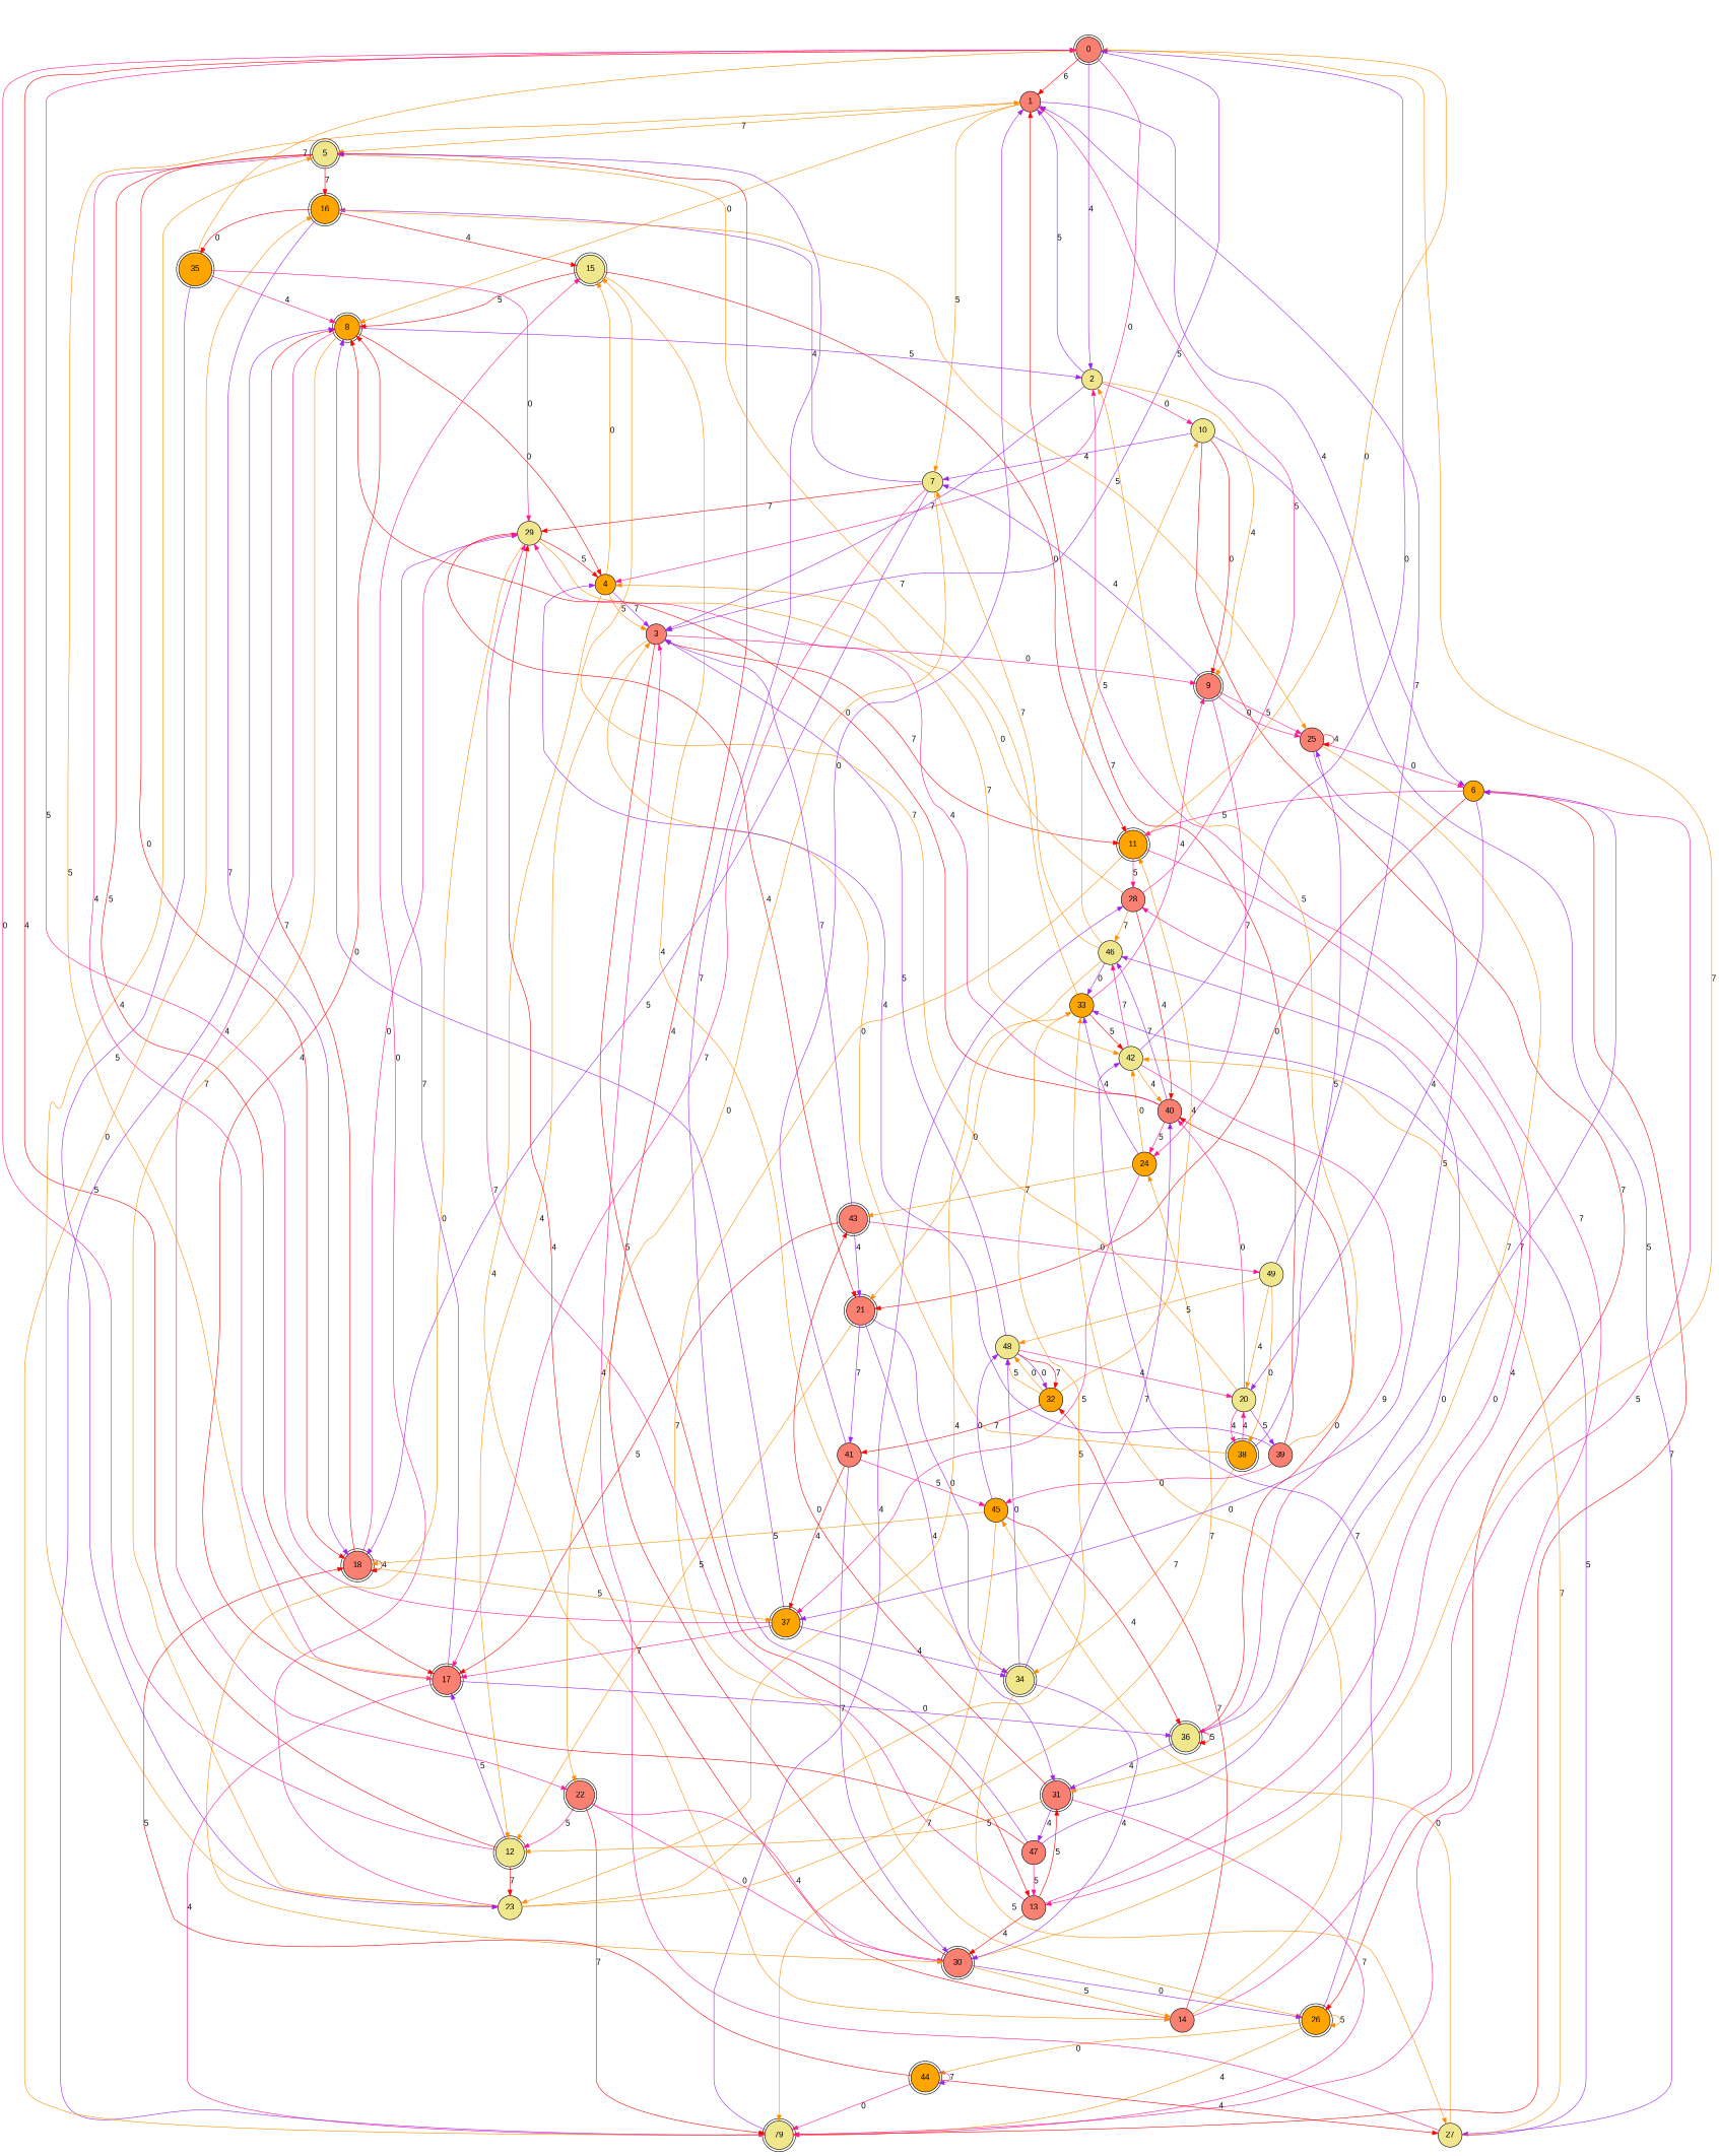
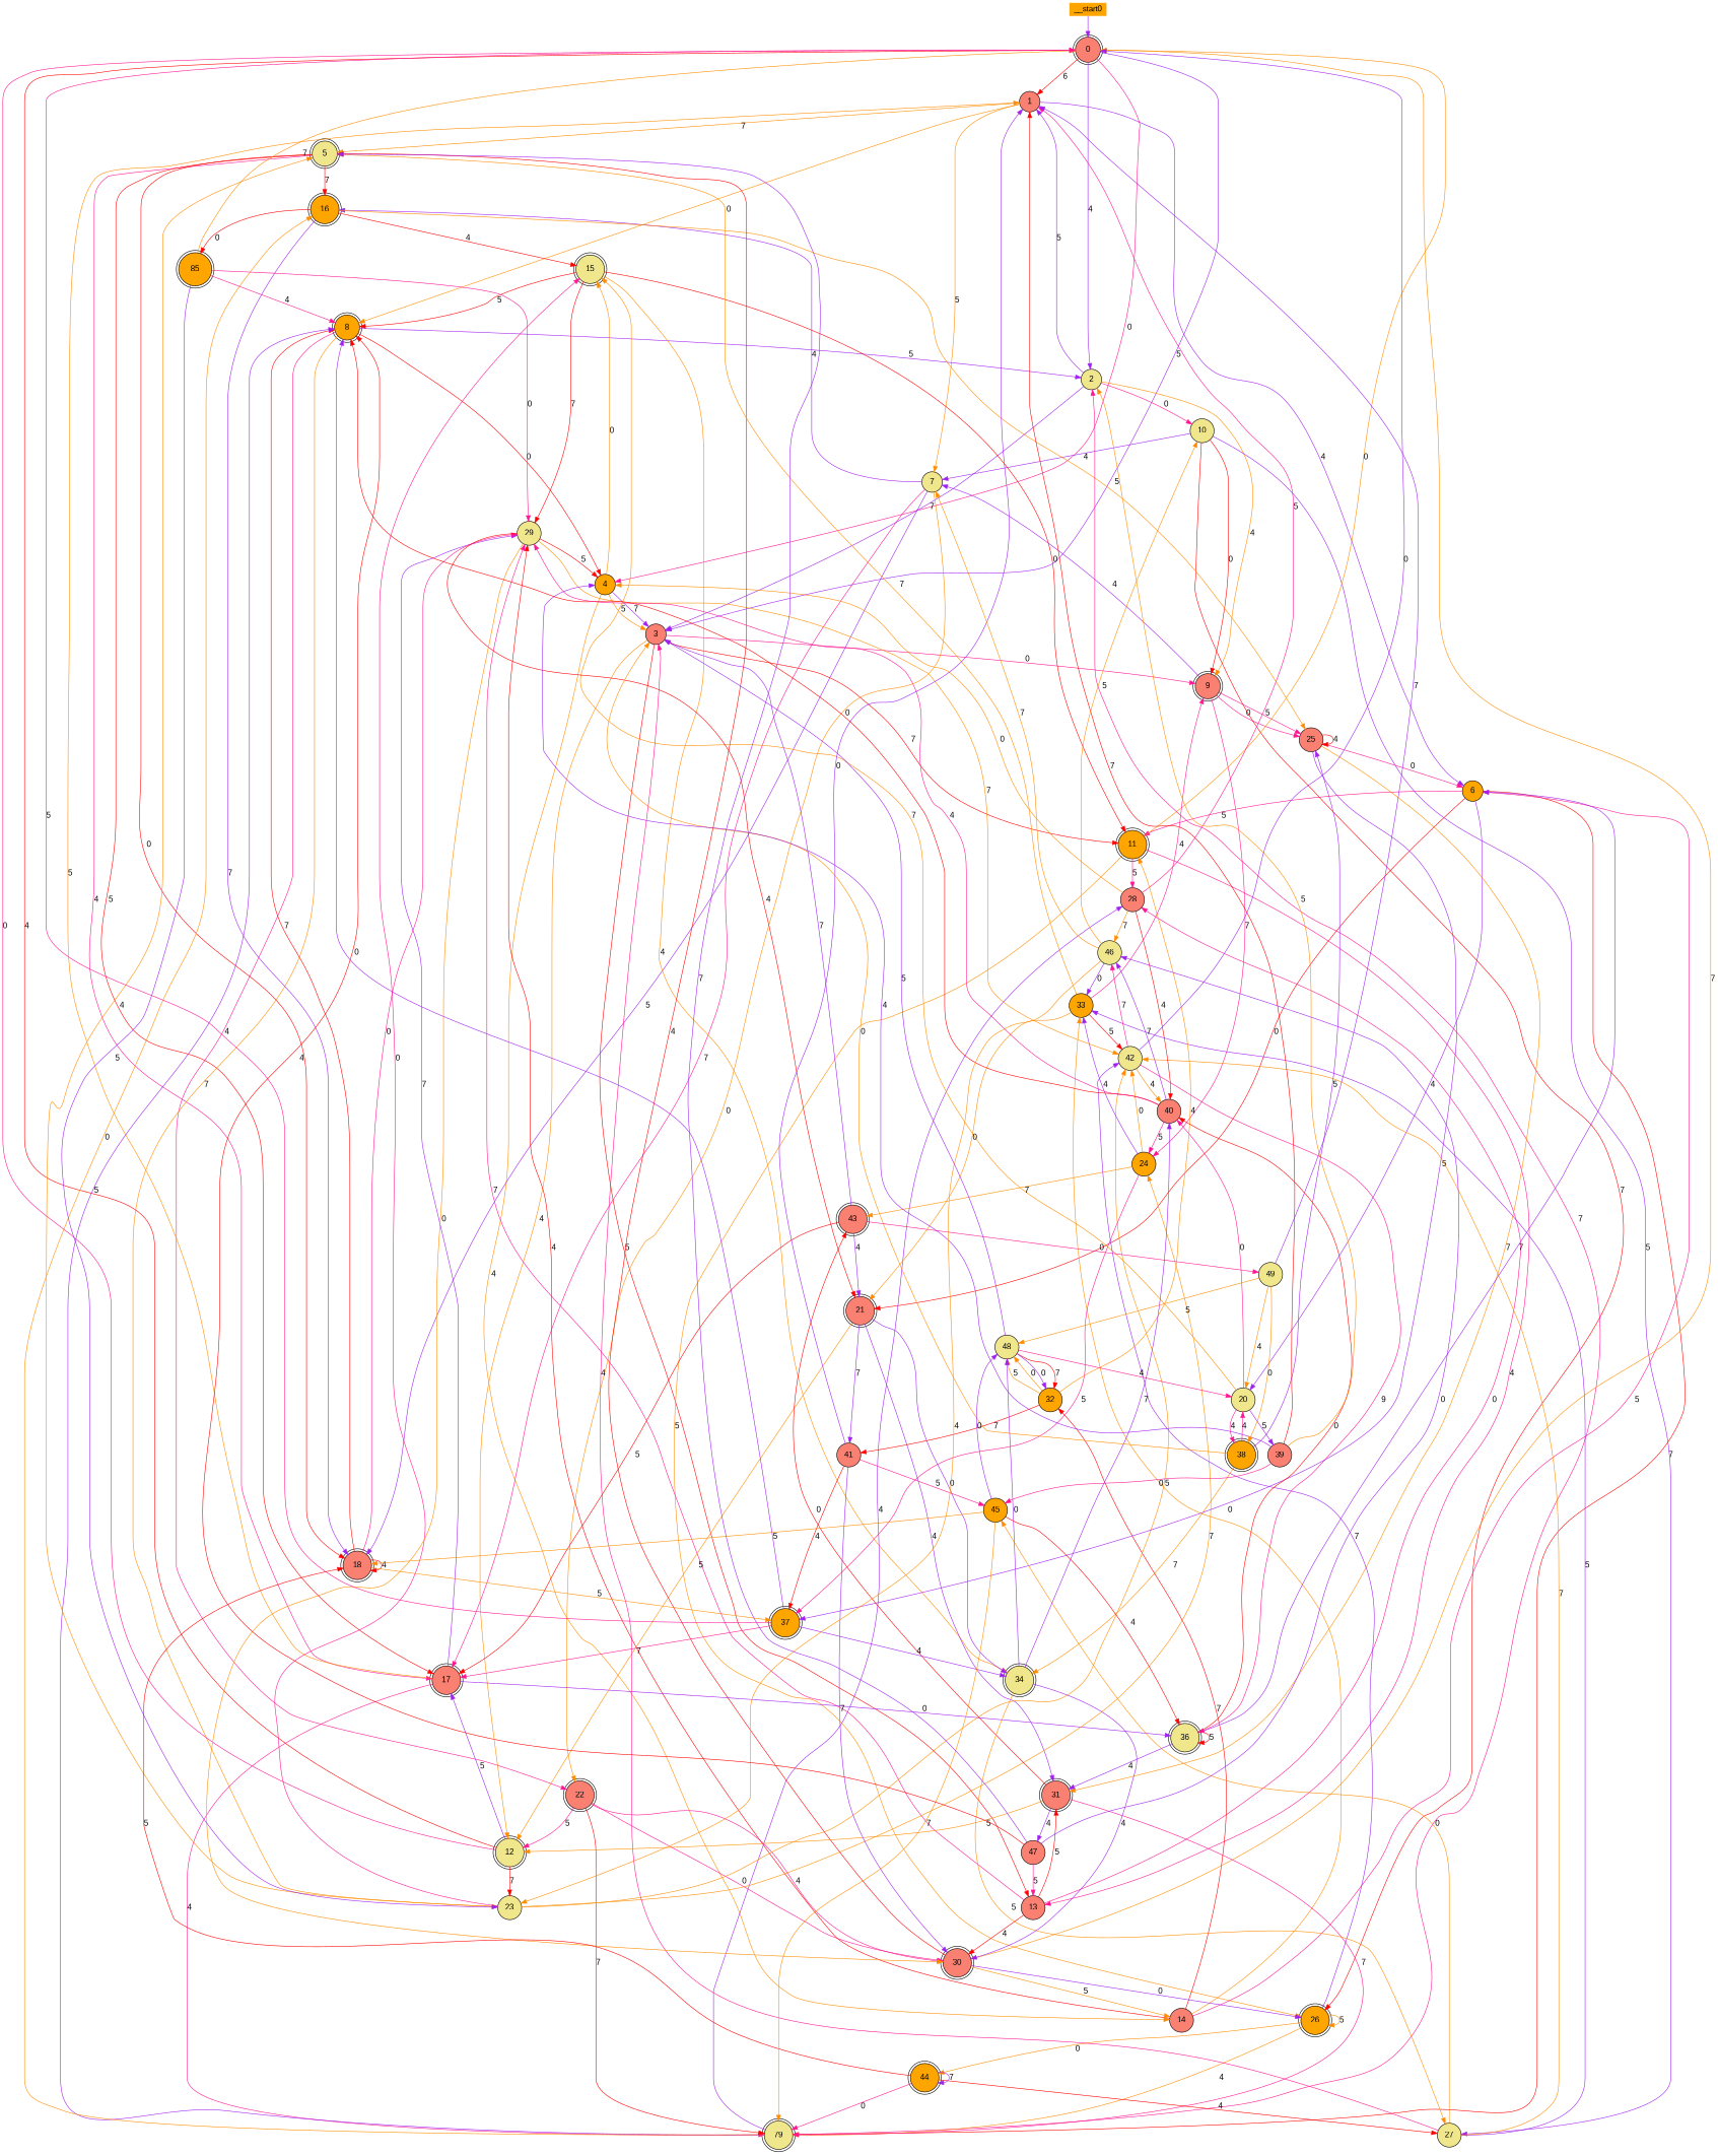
  digraph {
    fontname="Liberation Sans"
    node [fillcolor=salmon fontname="Liberation Sans" shape=circle style=filled]
    edge [color=darkorange fontname="Liberation Sans"]
    n1 [label=0 shape=doublecircle]
    n2 [label=1]
    n3 [fillcolor=khaki label=2]
    n4 [label=3]
    n5 [fillcolor=orange label=4]
    n6 [fillcolor=khaki label=5 shape=doublecircle]
    n7 [fillcolor=orange label=6]
    n8 [fillcolor=khaki label=7]
    n9 [fillcolor=orange label=8 shape=doublecircle]
    n10 [label=9 shape=doublecircle]
    n11 [fillcolor=khaki label=10]
    n12 [fillcolor=orange label=11 shape=doublecircle]
    n13 [fillcolor=khaki label=12 shape=doublecircle]
    n14 [label=13]
    n15 [label=14]
    n16 [fillcolor=khaki label=15 shape=doublecircle]
    n17 [fillcolor=orange label=16 shape=doublecircle]
    n18 [label=17 shape=doublecircle]
    n19 [label=18 shape=doublecircle]
    n20 [fillcolor=khaki label=79 shape=doublecircle]
    n21 [fillcolor=khaki label=20]
    n22 [label=21 shape=doublecircle]
    n23 [label=22 shape=doublecircle]
    n24 [fillcolor=khaki label=23]
    n25 [fillcolor=orange label=24]
    n26 [label=25]
    n27 [fillcolor=orange label=26 shape=doublecircle]
    n28 [fillcolor=khaki label=27]
    n29 [label=28]
    n30 [fillcolor=khaki label=29]
    n31 [label=30 shape=doublecircle]
    n32 [label=31 shape=doublecircle]
    n33 [fillcolor=orange label=32]
    n34 [fillcolor=orange label=33]
    n35 [fillcolor=khaki label=34 shape=doublecircle]
-   n36 [fillcolor=orange label=35 shape=doublecircle]
+   n36 [fillcolor=orange label=85 shape=doublecircle]
    n37 [fillcolor=khaki label=36 shape=doublecircle]
    n38 [fillcolor=orange label=37 shape=doublecircle]
    n39 [fillcolor=orange label=38 shape=doublecircle]
    n40 [label=39]
    n41 [label=40]
    n42 [label=41]
    n43 [fillcolor=khaki label=42]
    n44 [label=43 shape=doublecircle]
    n45 [fillcolor=orange label=44 shape=doublecircle]
    n46 [fillcolor=orange label=45]
    n47 [fillcolor=khaki label=46]
    n48 [label=47]
    n49 [fillcolor=khaki label=48]
    n50 [fillcolor=khaki label=49]
+   __start0 [fillcolor=orange height=0 shape=none width=0]
    n1 -> n2 [color=red label=6]
    n1 -> n3 [color=purple label=4]
    n1 -> n4 [color=purple label=5]
    n1 -> n5 [color=deeppink label=0]
    n2 -> n6 [label=7]
    n2 -> n7 [color=purple label=4]
    n2 -> n8 [label=5]
    n2 -> n9 [label=0]
    n3 -> n2 [color=purple label=5]
    n3 -> n4 [color=purple label=7]
    n3 -> n10 [label=4]
    n3 -> n11 [color=deeppink label=0]
    n4 -> n10 [color=deeppink label=0]
    n4 -> n12 [color=red label=7]
    n4 -> n13 [label=4]
    n4 -> n14 [color=red label=5]
    n5 -> n4 [color=purple label=7]
    n5 -> n4 [label=5]
    n5 -> n15 [label=4]
    n5 -> n16 [label=0]
    n6 -> n17 [color=red label=7]
    n6 -> n18 [color=deeppink label=4]
    n6 -> n18 [color=red label=5]
    n6 -> n19 [color=red label=0]
    n7 -> n12 [color=deeppink label=5]
    n7 -> n20 [color=red label=7]
    n7 -> n21 [color=purple label=4]
    n7 -> n22 [color=red label=0]
    n8 -> n17 [color=purple label=4]
    n8 -> n18 [color=deeppink label=7]
    n8 -> n19 [color=purple label=5]
    n8 -> n23 [label=0]
    n9 -> n3 [color=purple label=5]
    n9 -> n5 [color=red label=0]
    n9 -> n23 [color=deeppink label=4]
    n9 -> n24 [label=7]
    n10 -> n8 [color=purple label=4]
    n10 -> n25 [color=deeppink label=7]
    n10 -> n26 [color=deeppink label=5]
    n10 -> n26 [color=deeppink label=0]
    n11 -> n8 [color=purple label=4]
    n11 -> n10 [color=red label=0]
    n11 -> n27 [color=red label=7]
    n11 -> n28 [color=purple label=5]
    n12 -> n1 [label=0]
    n12 -> n14 [color=deeppink label=4]
-   n12 -> n27 [label=7]
+   n12 -> n27 [label=5]
    n12 -> n29 [color=deeppink label=5]
    n13 -> n1 [color=red label=4]
    n13 -> n1 [color=deeppink label=0]
    n13 -> n18 [color=purple label=5]
    n13 -> n24 [color=red label=7]
    n14 -> n29 [color=deeppink label=0]
    n14 -> n30 [color=deeppink label=7]
    n14 -> n31 [color=red label=4]
    n14 -> n32 [color=red label=5]
    n15 -> n7 [color=deeppink label=5]
    n15 -> n30 [color=red label=4]
    n15 -> n33 [color=red label=7]
    n15 -> n34 [label=0]
    n16 -> n9 [color=red label=5]
    n16 -> n12 [color=red label=0]
-   n8 -> n30 [color=red label=7]
+   n16 -> n30 [color=red label=7]
    n16 -> n35 [label=4]
    n17 -> n16 [color=red label=4]
    n17 -> n19 [color=purple label=7]
    n17 -> n26 [label=5]
    n17 -> n36 [color=red label=0]
    n18 -> n2 [label=5]
    n18 -> n20 [color=deeppink label=4]
    n18 -> n30 [color=purple label=7]
    n18 -> n37 [color=purple label=0]
    n19 -> n9 [color=red label=7]
    n19 -> n19 [color=red label=4]
    n19 -> n30 [color=deeppink label=0]
    n19 -> n38 [label=5]
    n20 -> n3 [color=deeppink label=7]
    n20 -> n9 [color=purple label=5]
    n20 -> n17 [label=0]
    n20 -> n29 [color=purple label=4]
    n21 -> n16 [label=7]
    n21 -> n39 [color=deeppink label=4]
    n21 -> n40 [color=purple label=5]
    n21 -> n41 [color=deeppink label=0]
    n22 -> n13 [label=5]
    n22 -> n32 [color=purple label=4]
    n22 -> n35 [color=purple label=0]
    n22 -> n42 [color=purple label=7]
    n23 -> n13 [color=deeppink label=5]
    n23 -> n20 [color=red label=7]
    n23 -> n31 [color=deeppink label=4]
    n23 -> n31 [color=deeppink label=0]
    n24 -> n6 [label=4]
    n24 -> n16 [color=deeppink label=0]
    n24 -> n25 [label=7]
-   n24 -> n34 [label=5]
+   n24 -> n43 [label=5]
    n25 -> n34 [color=purple label=4]
    n25 -> n38 [color=deeppink label=5]
    n25 -> n43 [label=0]
    n25 -> n44 [label=7]
    n26 -> n7 [color=deeppink label=0]
    n26 -> n26 [color=red label=4]
    n26 -> n32 [label=7]
    n26 -> n38 [color=purple label=5]
    n27 -> n20 [label=4]
    n27 -> n27 [label=5]
    n27 -> n43 [color=purple label=7]
    n27 -> n45 [label=0]
    n28 -> n4 [color=deeppink label=4]
    n28 -> n34 [color=purple label=5]
    n28 -> n43 [label=7]
    n28 -> n46 [label=0]
    n29 -> n2 [color=deeppink label=5]
    n29 -> n5 [label=0]
    n29 -> n41 [color=red label=4]
    n29 -> n47 [label=7]
    n30 -> n5 [color=red label=5]
    n30 -> n22 [color=red label=4]
    n30 -> n31 [label=0]
    n30 -> n43 [label=7]
    n31 -> n1 [label=7]
    n31 -> n6 [color=red label=4]
    n31 -> n15 [label=5]
    n31 -> n27 [color=purple label=0]
    n32 -> n13 [label=5]
    n32 -> n20 [color=deeppink label=7]
    n32 -> n44 [color=red label=0]
    n32 -> n48 [color=purple label=4]
    n33 -> n12 [label=4]
    n33 -> n42 [color=red label=7]
    n33 -> n49 [label=5]
    n33 -> n49 [label=0]
    n34 -> n6 [label=7]
    n34 -> n10 [color=deeppink label=4]
    n34 -> n22 [label=0]
    n34 -> n43 [color=red label=5]
    n35 -> n28 [label=5]
    n35 -> n31 [color=purple label=4]
    n35 -> n41 [color=purple label=7]
    n35 -> n49 [color=purple label=0]
    n36 -> n1 [label=7]
    n36 -> n9 [color=deeppink label=4]
    n36 -> n24 [color=purple label=5]
    n36 -> n30 [color=deeppink label=0]
    n37 -> n7 [color=purple label=7]
    n37 -> n32 [color=purple label=4]
    n37 -> n37 [color=red label=5]
    n37 -> n41 [color=red label=0]
    n38 -> n1 [color=deeppink label=5]
    n38 -> n9 [color=purple label=0]
    n38 -> n18 [color=deeppink label=7]
    n38 -> n35 [color=purple label=4]
    n39 -> n4 [label=0]
    n39 -> n21 [color=deeppink label=4]
    n39 -> n26 [color=purple label=5]
    n39 -> n35 [label=7]
    n40 -> n2 [color=red label=7]
    n40 -> n3 [label=5]
    n40 -> n5 [color=purple label=4]
    n40 -> n46 [color=deeppink label=0]
    n41 -> n9 [color=red label=0]
    n41 -> n25 [color=deeppink label=5]
    n41 -> n30 [color=deeppink label=4]
    n41 -> n47 [color=purple label=7]
    n42 -> n2 [color=purple label=0]
    n42 -> n31 [color=purple label=7]
    n42 -> n38 [color=red label=4]
    n42 -> n46 [color=deeppink label=5]
    n43 -> n1 [color=purple label=0]
    n43 -> n37 [color=deeppink label=9]
    n43 -> n41 [label=4]
    n43 -> n47 [color=deeppink label=7]
    n44 -> n4 [color=purple label=7]
    n44 -> n18 [color=red label=5]
    n44 -> n22 [color=purple label=4]
    n44 -> n50 [color=deeppink label=0]
    n45 -> n19 [color=red label=5]
    n45 -> n20 [color=deeppink label=0]
    n45 -> n28 [color=red label=4]
    n45 -> n45 [color=purple label=7]
    n46 -> n19 [label=5]
    n46 -> n20 [label=7]
    n46 -> n37 [color=red label=4]
    n46 -> n49 [color=purple label=0]
    n47 -> n8 [label=7]
    n47 -> n11 [label=5]
    n47 -> n24 [label=4]
    n47 -> n34 [color=purple label=0]
    n48 -> n6 [color=purple label=7]
    n48 -> n9 [color=red label=4]
    n48 -> n14 [color=deeppink label=5]
    n48 -> n47 [color=purple label=0]
    n49 -> n4 [color=purple label=5]
    n49 -> n21 [color=deeppink label=4]
    n49 -> n33 [color=red label=7]
    n49 -> n33 [color=purple label=0]
    n50 -> n2 [color=purple label=7]
    n50 -> n21 [label=4]
    n50 -> n39 [label=0]
    n50 -> n49 [label=5]
+   __start0 -> n1 [color=purple]
  }
